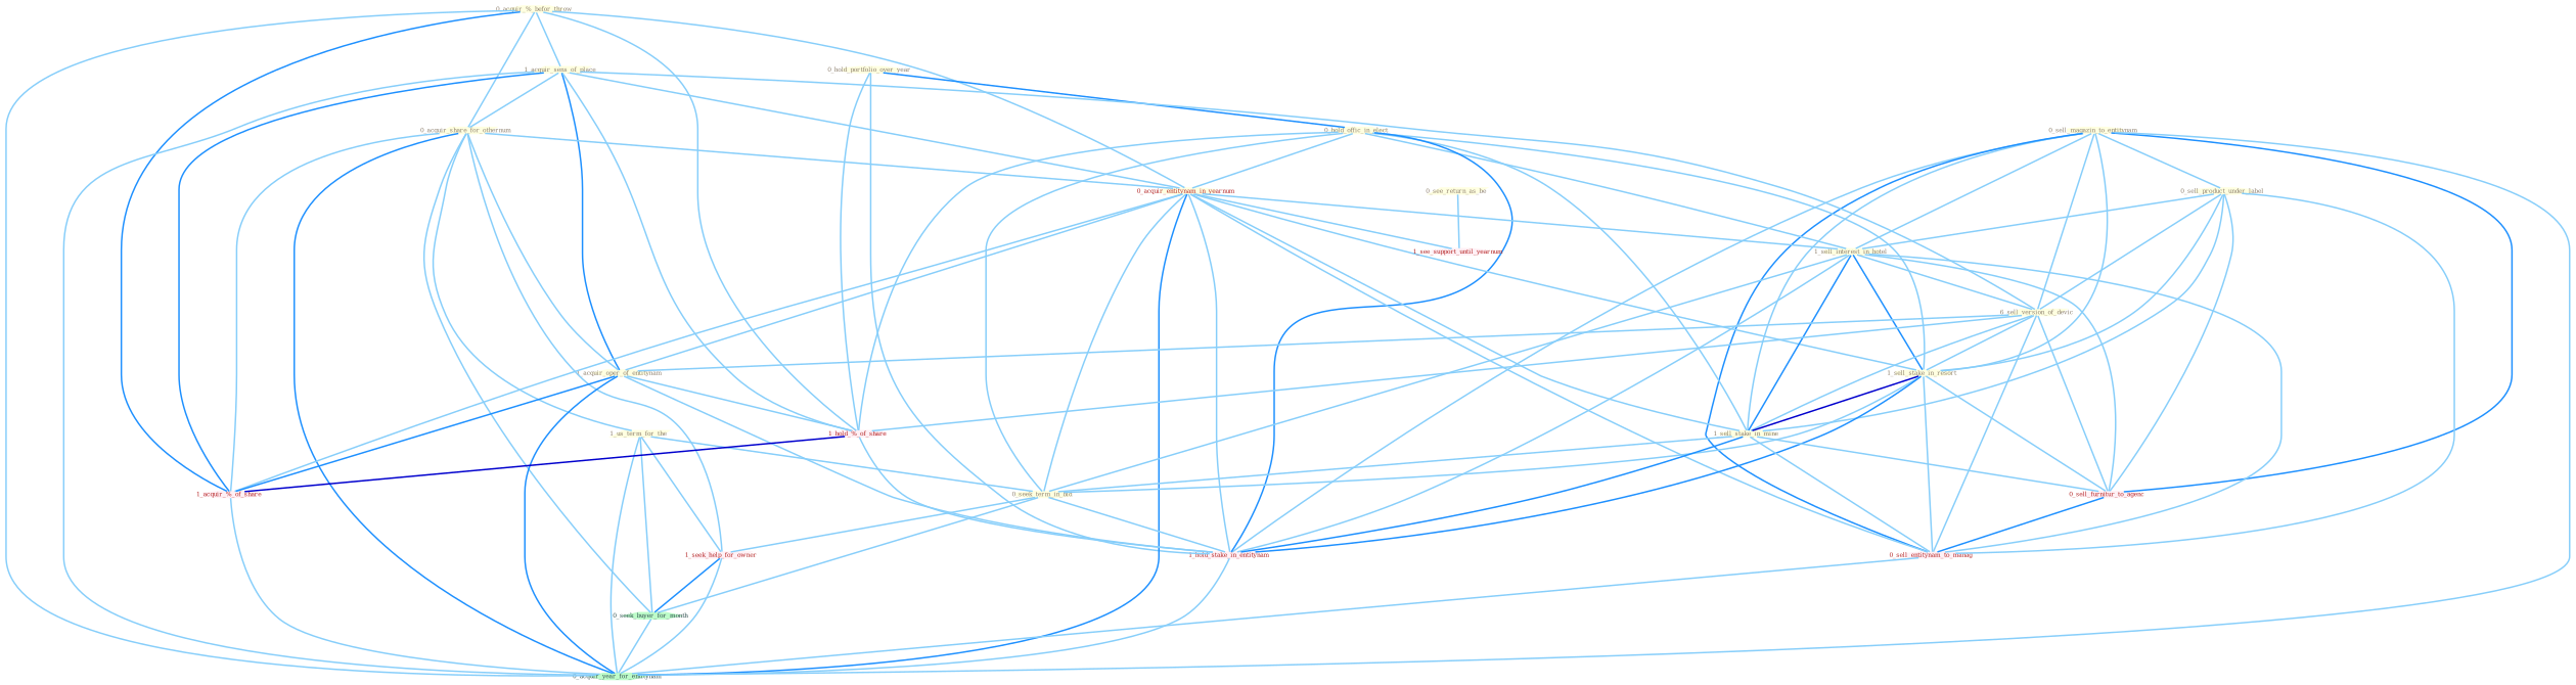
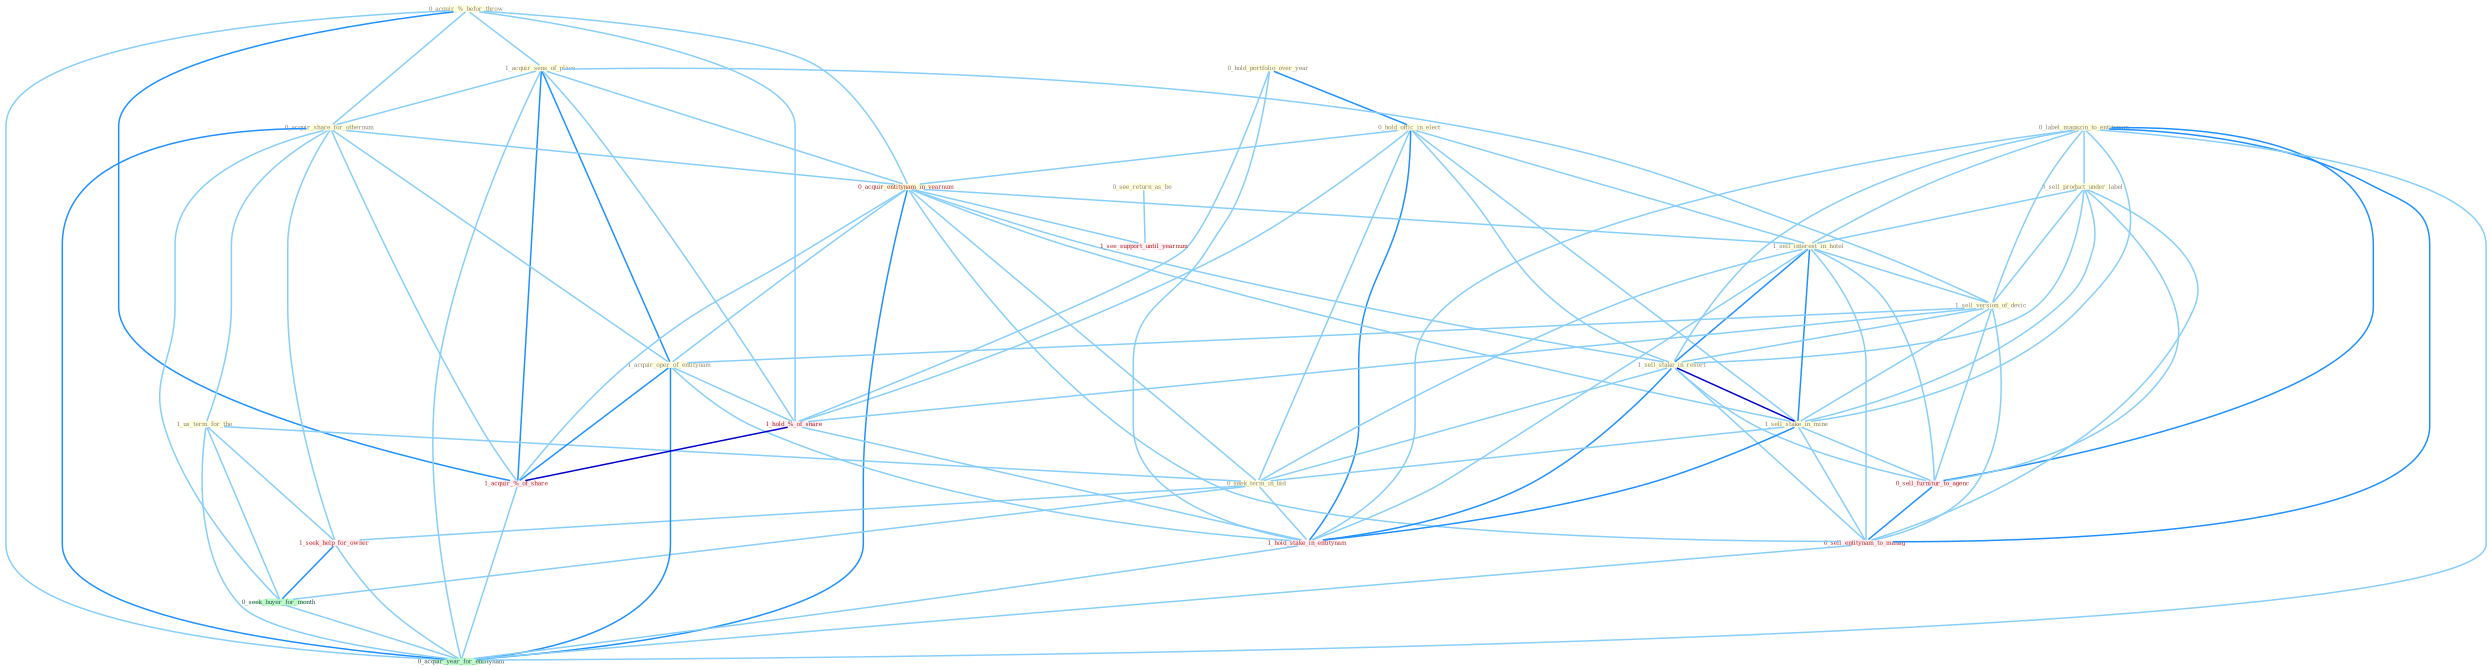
  graph {
    node [color="#ffffe0" fixedsize=true fontcolor="#8b7d6b" fontsize=4 shape=octagon style=filled]
    edge [color="#87cefa" w=1]
    "0_acquir_%_befor_throw " [height=.06 shape=hexagon width=.5]
-   "0_sell_magazin_to_entitynam " [height=.06 width=.5]
+   "0_sell_magazin_to_entitynam " [height=.06 width=.5 label="0_label_magazin_to_entitynam"]
    "0_hold_portfolio_over_year " [height=.06 width=.5]
    "1_acquir_sens_of_place " [height=.06 shape=parallelogram width=.5]
    "0_hold_offic_in_elect " [height=.06 shape=hexagon width=.5]
    "0_acquir_share_for_othernum " [height=.06 shape=parallelogram width=.5]
    "0_acquir_entitynam_in_yearnum " [fontcolor="#b22222" height=.06 width=.5]
    "0_sell_product_under_label " [height=.06 width=.5]
    "1_us_term_for_the " [height=.06 shape=parallelogram width=.5]
    "1_sell_interest_in_hotel " [height=.06 width=.5]
-   "1_sell_version_of_devic " [height=.06 shape=parallelogram width=.5 label="6_sell_version_of_devic"]
+   "1_sell_version_of_devic " [height=.06 shape=parallelogram width=.5]
    "1_sell_stake_in_resort " [height=.06 width=.5]
    "1_sell_stake_in_mine " [height=.06 shape=hexagon width=.5]
    "0_seek_term_in_bid " [height=.06 width=.5]
    "0_see_return_as_be " [height=.06 shape=parallelogram width=.5]
    "1_acquir_oper_of_entitynam " [height=.06 shape=hexagon width=.5]
    "1_hold_%_of_share " [color="#fff0f5" fontcolor="#b22222" height=.06 width=.5]
    "1_hold_stake_in_entitynam " [color="#fff0f5" fontcolor="#b22222" height=.06 shape=parallelogram width=.5]
    "1_seek_help_for_owner " [color="#fff0f5" fontcolor="#b22222" height=.06 shape=parallelogram width=.5]
    "1_acquir_%_of_share " [color="#fff0f5" fontcolor="#b22222" height=.06 width=.5]
    "1_see_support_until_yearnum " [color="#fff0f5" fontcolor="#b22222" height=.06 width=.5]
    "0_sell_furnitur_to_agenc " [color="#fff0f5" fontcolor="#b22222" height=.06 width=.5]
    "0_sell_entitynam_to_manag " [color="#fff0f5" fontcolor="#b22222" height=.06 width=.5]
    n24 [color="#BDFCC9" fontcolor="#2f4f4f" height=.06 label="0_acquir_year_for_entitynam" shape=hexagon width=.5]
    "0_seek_buyer_for_month " [color="#BDFCC9" fontcolor="#2f4f4f" height=.06 shape=hexagon width=.5]
    subgraph sub_1 {
      "0_acquir_%_befor_throw "
      "0_sell_magazin_to_entitynam "
      "0_hold_portfolio_over_year "
      "1_acquir_sens_of_place "
      "0_hold_offic_in_elect "
      "0_acquir_share_for_othernum "
      "0_acquir_entitynam_in_yearnum "
      "0_sell_product_under_label "
      "1_us_term_for_the "
      "1_sell_interest_in_hotel "
      "1_sell_version_of_devic "
      "1_sell_stake_in_resort "
      "1_sell_stake_in_mine "
      "0_seek_term_in_bid "
      "0_see_return_as_be "
      "1_acquir_oper_of_entitynam "
    }
    subgraph sub_2 {
      "1_hold_%_of_share "
      "1_hold_stake_in_entitynam "
      "1_seek_help_for_owner "
      "1_acquir_%_of_share "
      "1_see_support_until_yearnum "
      "0_sell_furnitur_to_agenc "
      "0_sell_entitynam_to_manag "
    }
    "0_acquir_%_befor_throw " -- "1_acquir_sens_of_place "
    "0_acquir_%_befor_throw " -- "0_acquir_share_for_othernum "
    "0_acquir_%_befor_throw " -- "0_acquir_entitynam_in_yearnum "
    "0_acquir_%_befor_throw " -- "1_hold_%_of_share "
    "0_acquir_%_befor_throw " -- "1_acquir_%_of_share " [color="#1e90ff" w=2]
    "0_acquir_%_befor_throw " -- n24
    "0_sell_magazin_to_entitynam " -- "0_sell_product_under_label "
    "0_sell_magazin_to_entitynam " -- "1_sell_interest_in_hotel "
    "0_sell_magazin_to_entitynam " -- "1_sell_version_of_devic "
    "0_sell_magazin_to_entitynam " -- "1_sell_stake_in_resort "
    "0_sell_magazin_to_entitynam " -- "1_sell_stake_in_mine "
    "0_sell_magazin_to_entitynam " -- "1_hold_stake_in_entitynam "
    "0_sell_magazin_to_entitynam " -- "0_sell_furnitur_to_agenc " [color="#1e90ff" w=2]
    "0_sell_magazin_to_entitynam " -- "0_sell_entitynam_to_manag " [color="#1e90ff" w=2]
    "0_sell_magazin_to_entitynam " -- n24
    "0_hold_portfolio_over_year " -- "0_hold_offic_in_elect " [color="#1e90ff"]
    "0_hold_portfolio_over_year " -- "1_hold_%_of_share "
    "0_hold_portfolio_over_year " -- "1_hold_stake_in_entitynam "
    "1_acquir_sens_of_place " -- "0_acquir_share_for_othernum "
    "1_acquir_sens_of_place " -- "0_acquir_entitynam_in_yearnum "
    "1_acquir_sens_of_place " -- "1_sell_version_of_devic "
    "1_acquir_sens_of_place " -- "1_acquir_oper_of_entitynam " [color="#1e90ff" w=2]
    "1_acquir_sens_of_place " -- "1_hold_%_of_share "
    "1_acquir_sens_of_place " -- "1_acquir_%_of_share " [color="#1e90ff" w=2]
    "1_acquir_sens_of_place " -- n24
    "0_hold_offic_in_elect " -- "0_acquir_entitynam_in_yearnum "
    "0_hold_offic_in_elect " -- "1_sell_interest_in_hotel "
    "0_hold_offic_in_elect " -- "1_sell_stake_in_resort "
    "0_hold_offic_in_elect " -- "1_sell_stake_in_mine "
    "0_hold_offic_in_elect " -- "0_seek_term_in_bid "
    "0_hold_offic_in_elect " -- "1_hold_%_of_share "
    "0_hold_offic_in_elect " -- "1_hold_stake_in_entitynam " [color="#1e90ff" w=2]
    "0_acquir_share_for_othernum " -- "0_acquir_entitynam_in_yearnum "
    "0_acquir_share_for_othernum " -- "1_us_term_for_the "
    "0_acquir_share_for_othernum " -- "1_acquir_oper_of_entitynam "
    "0_acquir_share_for_othernum " -- "1_seek_help_for_owner "
    "0_acquir_share_for_othernum " -- "1_acquir_%_of_share "
    "0_acquir_share_for_othernum " -- n24 [color="#1e90ff" w=2]
    "0_acquir_share_for_othernum " -- "0_seek_buyer_for_month "
    "0_acquir_entitynam_in_yearnum " -- "1_sell_interest_in_hotel "
    "0_acquir_entitynam_in_yearnum " -- "1_sell_stake_in_resort "
    "0_acquir_entitynam_in_yearnum " -- "1_sell_stake_in_mine "
    "0_acquir_entitynam_in_yearnum " -- "0_seek_term_in_bid "
    "0_acquir_entitynam_in_yearnum " -- "1_acquir_oper_of_entitynam "
-   "0_acquir_entitynam_in_yearnum " -- "1_hold_stake_in_entitynam "
    "0_acquir_entitynam_in_yearnum " -- "1_acquir_%_of_share "
    "0_acquir_entitynam_in_yearnum " -- "1_see_support_until_yearnum "
    "0_acquir_entitynam_in_yearnum " -- "0_sell_entitynam_to_manag "
    "0_acquir_entitynam_in_yearnum " -- n24 [color="#1e90ff" w=2]
    "0_sell_product_under_label " -- "1_sell_interest_in_hotel "
    "0_sell_product_under_label " -- "1_sell_version_of_devic "
    "0_sell_product_under_label " -- "1_sell_stake_in_resort "
    "0_sell_product_under_label " -- "1_sell_stake_in_mine "
    "0_sell_product_under_label " -- "0_sell_furnitur_to_agenc "
    "0_sell_product_under_label " -- "0_sell_entitynam_to_manag "
    "1_us_term_for_the " -- "0_seek_term_in_bid "
    "1_us_term_for_the " -- "1_seek_help_for_owner "
    "1_us_term_for_the " -- n24
    "1_us_term_for_the " -- "0_seek_buyer_for_month "
    "1_sell_interest_in_hotel " -- "1_sell_version_of_devic "
    "1_sell_interest_in_hotel " -- "1_sell_stake_in_resort " [color="#1e90ff" w=2]
    "1_sell_interest_in_hotel " -- "1_sell_stake_in_mine " [color="#1e90ff" w=2]
    "1_sell_interest_in_hotel " -- "0_seek_term_in_bid "
    "1_sell_interest_in_hotel " -- "1_hold_stake_in_entitynam "
    "1_sell_interest_in_hotel " -- "0_sell_furnitur_to_agenc "
    "1_sell_interest_in_hotel " -- "0_sell_entitynam_to_manag "
    "1_sell_version_of_devic " -- "1_sell_stake_in_resort "
    "1_sell_version_of_devic " -- "1_sell_stake_in_mine "
    "1_sell_version_of_devic " -- "1_acquir_oper_of_entitynam "
    "1_sell_version_of_devic " -- "1_hold_%_of_share "
    "1_sell_version_of_devic " -- "0_sell_furnitur_to_agenc "
    "1_sell_version_of_devic " -- "0_sell_entitynam_to_manag "
    "1_sell_stake_in_resort " -- "1_sell_stake_in_mine " [color="#0000cd" w=3]
    "1_sell_stake_in_resort " -- "0_seek_term_in_bid "
    "1_sell_stake_in_resort " -- "1_hold_stake_in_entitynam " [color="#1e90ff" w=2]
    "1_sell_stake_in_resort " -- "0_sell_furnitur_to_agenc "
    "1_sell_stake_in_resort " -- "0_sell_entitynam_to_manag "
    "1_sell_stake_in_mine " -- "0_seek_term_in_bid "
    "1_sell_stake_in_mine " -- "1_hold_stake_in_entitynam " [color="#1e90ff" w=2]
    "1_sell_stake_in_mine " -- "0_sell_furnitur_to_agenc "
    "1_sell_stake_in_mine " -- "0_sell_entitynam_to_manag "
    "0_seek_term_in_bid " -- "1_hold_stake_in_entitynam "
    "0_seek_term_in_bid " -- "1_seek_help_for_owner "
    "0_seek_term_in_bid " -- "0_seek_buyer_for_month "
    "0_see_return_as_be " -- "1_see_support_until_yearnum "
    "1_acquir_oper_of_entitynam " -- "1_hold_%_of_share "
    "1_acquir_oper_of_entitynam " -- "1_hold_stake_in_entitynam "
    "1_acquir_oper_of_entitynam " -- "1_acquir_%_of_share " [color="#1e90ff" w=2]
    "1_acquir_oper_of_entitynam " -- n24 [color="#1e90ff" w=2]
    "1_hold_%_of_share " -- "1_hold_stake_in_entitynam "
    "1_hold_%_of_share " -- "1_acquir_%_of_share " [color="#0000cd" w=3]
    "1_hold_stake_in_entitynam " -- n24
    "1_seek_help_for_owner " -- n24
    "1_seek_help_for_owner " -- "0_seek_buyer_for_month " [color="#1e90ff" w=2]
    "1_acquir_%_of_share " -- n24
    "0_sell_furnitur_to_agenc " -- "0_sell_entitynam_to_manag " [color="#1e90ff" w=2]
    "0_sell_entitynam_to_manag " -- n24
    "0_seek_buyer_for_month " -- n24
  }
